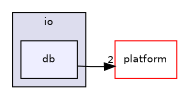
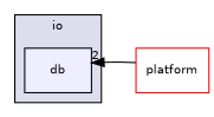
  digraph {
    compound=true
    rankdir=LR
    node [fontname=Helvetica fontsize=10 shape=box style=filled]
    n1 [fillcolor="#eeeeff" label=db pencolor=black]
    n2 [color=red fillcolor=white label=platform]
    subgraph cluster_1 {
      bgcolor="#ddddee"
      fontname=Helvetica
      fontsize=10
      label=io
      pencolor=black
      n1
    }
-   n1 -> n2 [headlabel=2 labeldistance=1.5 labelfontname=Helvetica labelfontsize=10]
+   n2 -> n1 [headlabel=2 labeldistance=1.5 labelfontname=Helvetica labelfontsize=10]
  }
